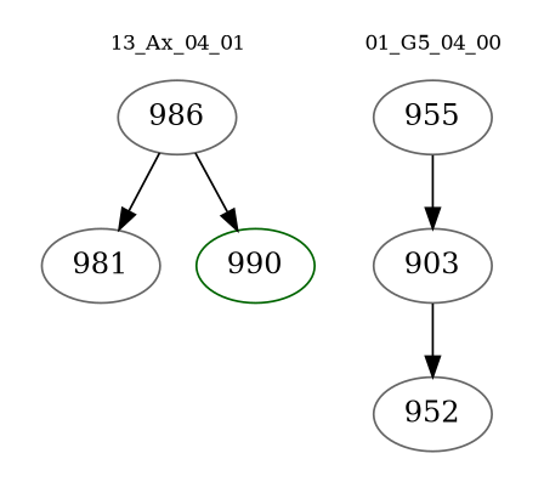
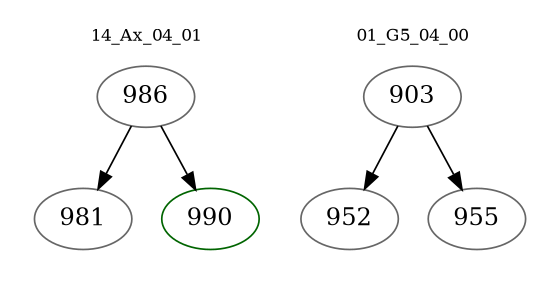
  digraph {
    node [color=gray40]
    edge [color=black]
    n1 [label=986]
    n2 [label=981]
    n3 [color=darkgreen label=990]
    n4 [label=903]
    n5 [label=952]
    n6 [label=955]
    subgraph cluster_1 {
      color=white
      fontsize=10
-     label="13_Ax_04_01"
+     label="14_Ax_04_01"
      n1
      n2
      n3
    }
    subgraph cluster_2 {
      color=white
      fontsize=10
      label="01_G5_04_00"
      n4
      n5
      n6
    }
    n1 -> n2
    n1 -> n3
    n4 -> n5
-   n6 -> n4
+   n4 -> n6
  }
